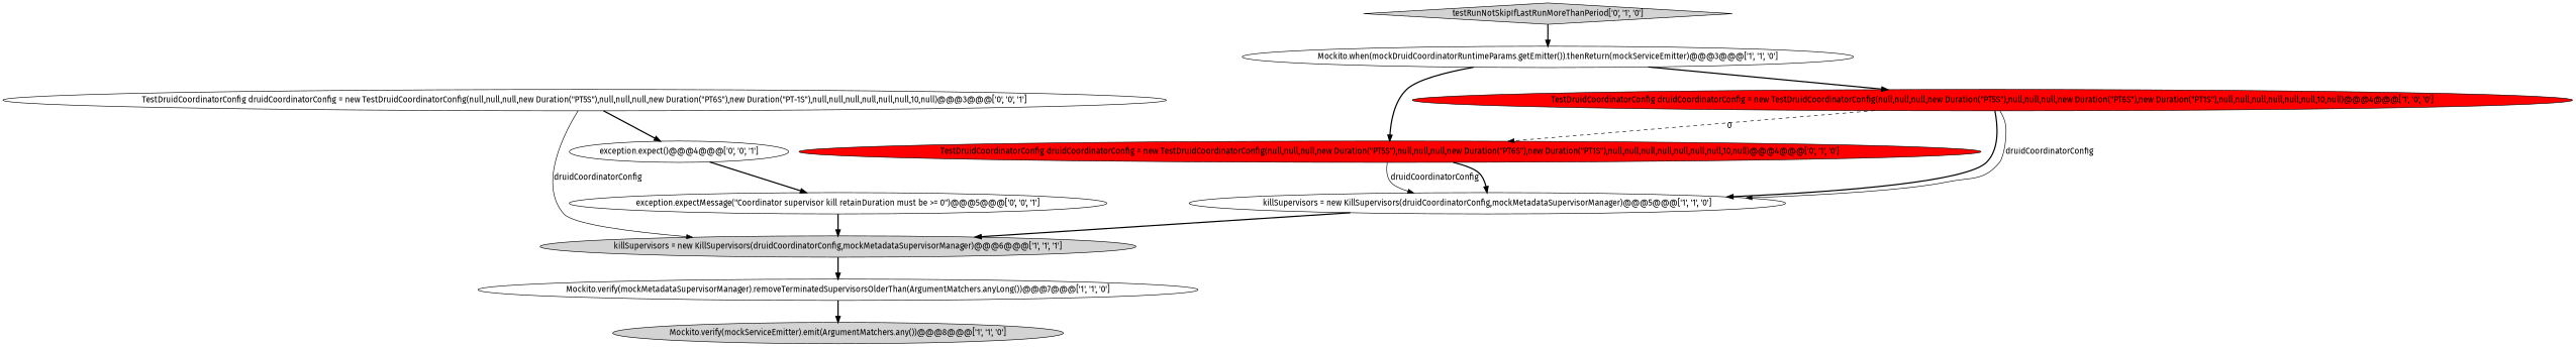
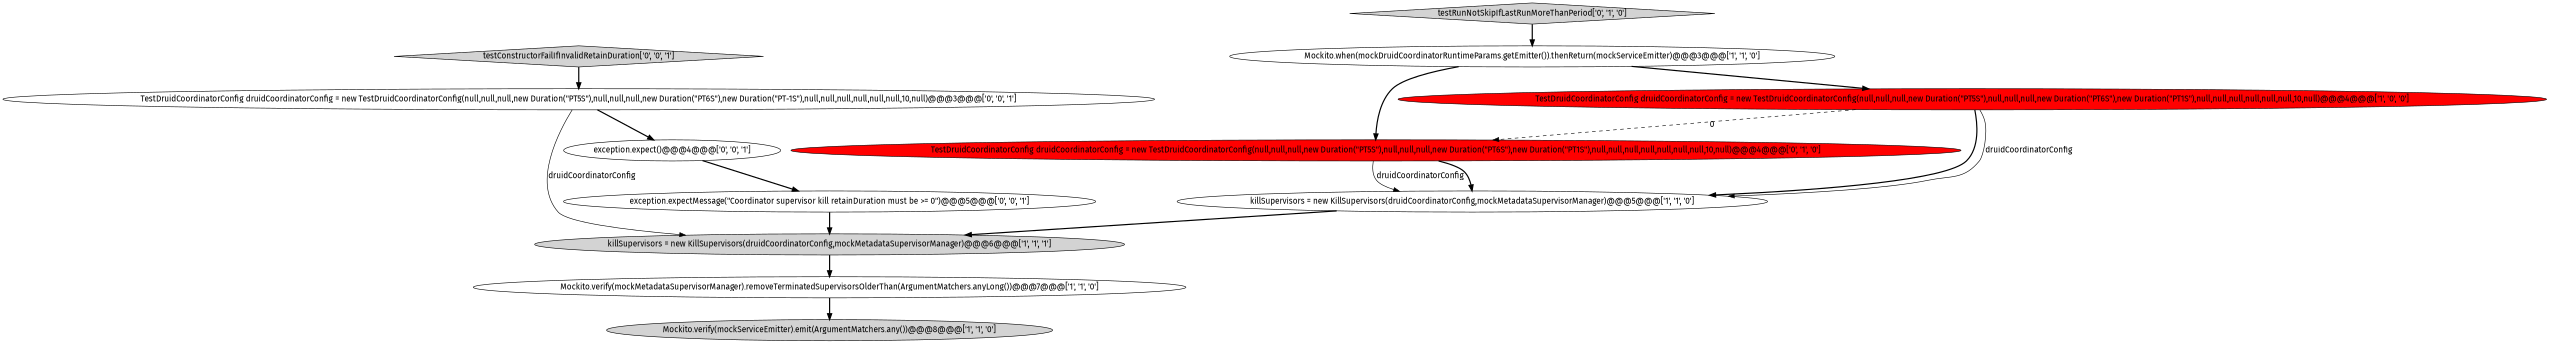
  digraph {
    fontname="Fira Sans"
    node [fillcolor=white fontname="Fira Sans" shape=ellipse style=filled]
    edge [fontname="Fira Sans" style=bold]
    n1 [label="Mockito.when(mockDruidCoordinatorRuntimeParams.getEmitter()).thenReturn(mockServiceEmitter)@@@3@@@['1', '1', '0']"]
    n2 [fillcolor=red label="TestDruidCoordinatorConfig druidCoordinatorConfig = new TestDruidCoordinatorConfig(null,null,null,new Duration(\"PT5S\"),null,null,null,new Duration(\"PT6S\"),new Duration(\"PT1S\"),null,null,null,null,null,null,10,null)@@@4@@@['1', '0', '0']"]
    n3 [fillcolor=red label="TestDruidCoordinatorConfig druidCoordinatorConfig = new TestDruidCoordinatorConfig(null,null,null,new Duration(\"PT5S\"),null,null,null,new Duration(\"PT6S\"),new Duration(\"PT1S\"),null,null,null,null,null,null,null,10,null)@@@4@@@['0', '1', '0']"]
    n4 [label="killSupervisors = new KillSupervisors(druidCoordinatorConfig,mockMetadataSupervisorManager)@@@5@@@['1', '1', '0']"]
    n5 [fillcolor=lightgray label="killSupervisors = new KillSupervisors(druidCoordinatorConfig,mockMetadataSupervisorManager)@@@6@@@['1', '1', '1']"]
    n6 [label="Mockito.verify(mockMetadataSupervisorManager).removeTerminatedSupervisorsOlderThan(ArgumentMatchers.anyLong())@@@7@@@['1', '1', '0']"]
    n7 [label="TestDruidCoordinatorConfig druidCoordinatorConfig = new TestDruidCoordinatorConfig(null,null,null,new Duration(\"PT5S\"),null,null,null,new Duration(\"PT6S\"),new Duration(\"PT-1S\"),null,null,null,null,null,null,10,null)@@@3@@@['0', '0', '1']"]
    n8 [label="exception.expect()@@@4@@@['0', '0', '1']"]
    n9 [label="exception.expectMessage(\"Coordinator supervisor kill retainDuration must be >= 0\")@@@5@@@['0', '0', '1']"]
+   n10 [fillcolor=lightgray label="testConstructorFailIfInvalidRetainDuration['0', '0', '1']" shape=diamond]
    n11 [fillcolor=lightgray label="testRunNotSkipIfLastRunMoreThanPeriod['0', '1', '0']" shape=diamond]
    n12 [fillcolor=lightgray label="Mockito.verify(mockServiceEmitter).emit(ArgumentMatchers.any())@@@8@@@['1', '1', '0']"]
    n1 -> n2
    n1 -> n3
    n2 -> n3 [label=0 style=dashed]
    n2 -> n4
    n2 -> n4 [label=druidCoordinatorConfig style=solid]
    n3 -> n4 [label=druidCoordinatorConfig style=solid]
    n3 -> n4
    n4 -> n5
    n5 -> n6
    n6 -> n12
    n7 -> n5 [label=druidCoordinatorConfig style=solid]
    n7 -> n8
    n8 -> n9
    n9 -> n5
+   n10 -> n7
    n11 -> n1
  }
